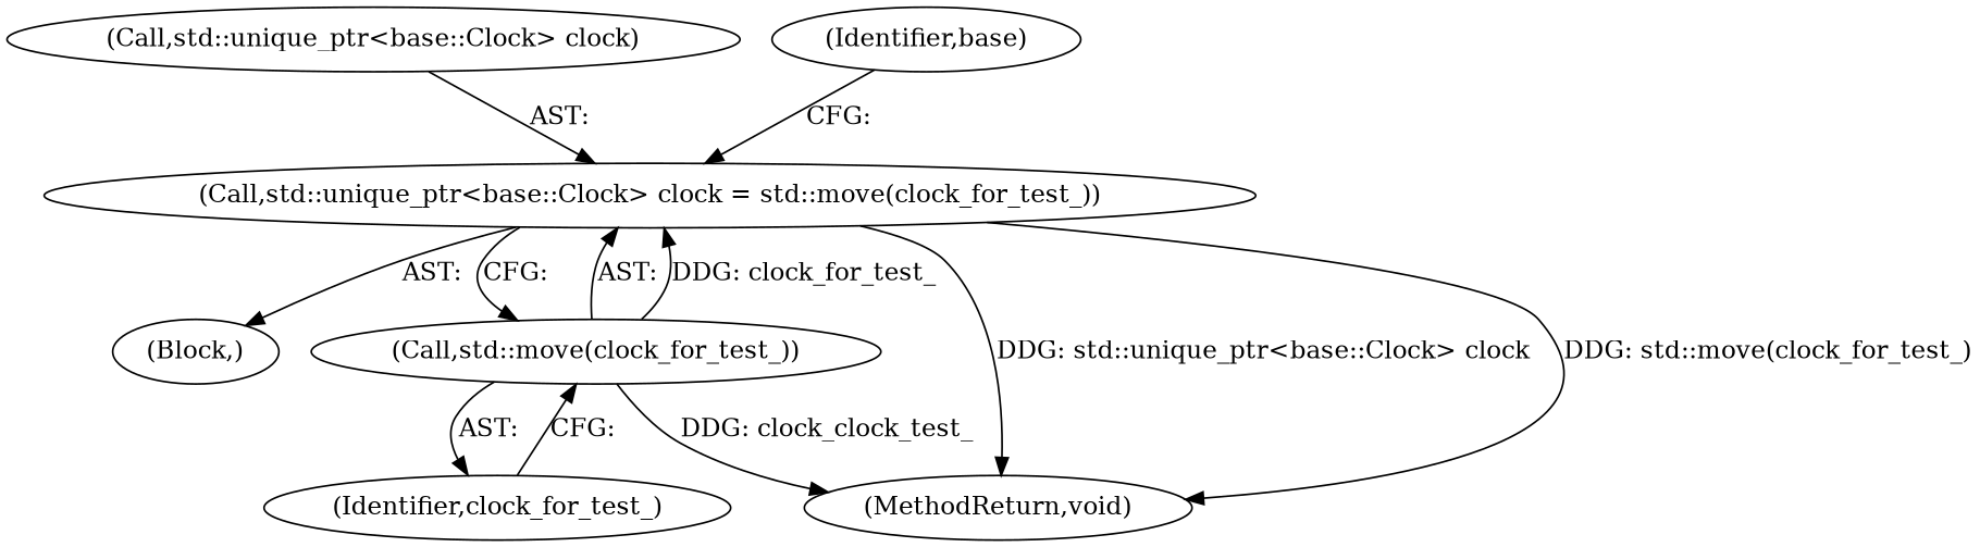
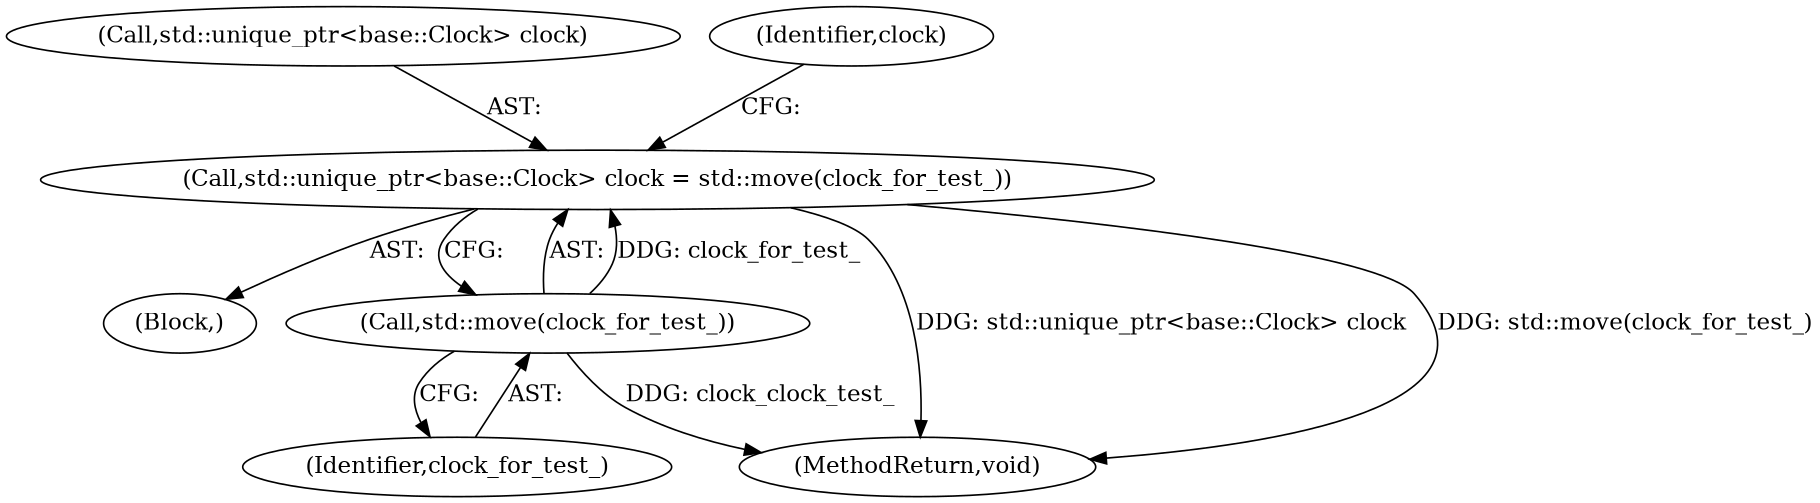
  digraph {
    n1 [label="(Call,std::unique_ptr<base::Clock> clock = std::move(clock_for_test_))"]
    n2 [label="(Call,std::move(clock_for_test_))"]
    n3 [label="(Block,)"]
    n4 [label="(MethodReturn,void)"]
    n5 [label="(Identifier,clock_for_test_)"]
    n6 [label="(Call,std::unique_ptr<base::Clock> clock)"]
-   n7 [label="(Identifier,base)"]
+   n7 [label="(Identifier,clock)"]
    n1 -> n2 [label="CFG: "]
    n1 -> n3 [label="AST: "]
    n1 -> n4 [label="DDG: std::unique_ptr<base::Clock> clock"]
    n1 -> n4 [label="DDG: std::move(clock_for_test_)"]
    n2 -> n1 [label="AST: "]
    n2 -> n1 [label="DDG: clock_for_test_"]
    n2 -> n4 [label="DDG: clock_clock_test_"]
-   n2 -> n5 [label="AST: "]
-   n5 -> n2 [label="CFG: "]
+   n2 -> n5 [label="CFG: "]
+   n5 -> n2 [label="AST: "]
    n6 -> n1 [label="AST: "]
    n7 -> n1 [label="CFG: "]
  }
